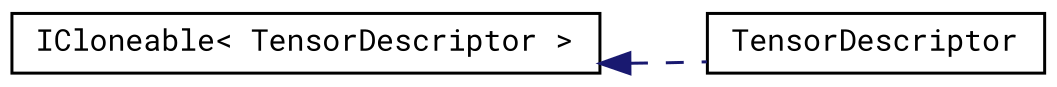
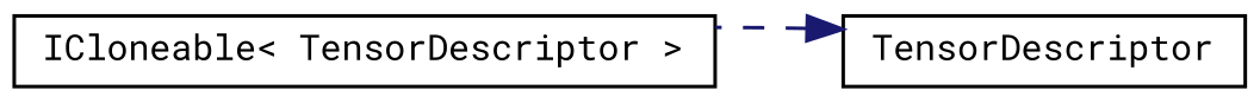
  digraph {
    rankdir=LR
    fontname="Roboto Mono"
    node [color=black fillcolor=white fontname="Roboto Mono" fontsize=10 shape=record style=filled]
    n1 [height=0.2 label="ICloneable\< TensorDescriptor \>" width=0.4]
    n2 [height=0.2 label=TensorDescriptor width=0.4]
-   n1 -> n2 [color=midnightblue dir=back fontname="Roboto Mono" fontsize=10 labelfontname=Helvetica labelfontsize=10 style=dashed]
+   n2 -> n1 [color=midnightblue dir=back fontname="Roboto Mono" fontsize=10 labelfontname=Helvetica labelfontsize=10 style=dashed]
  }
